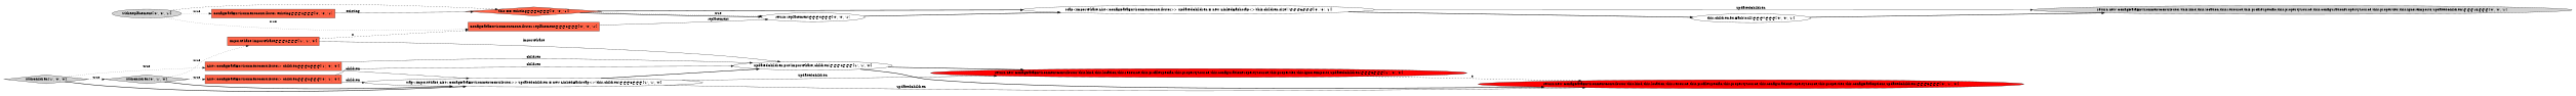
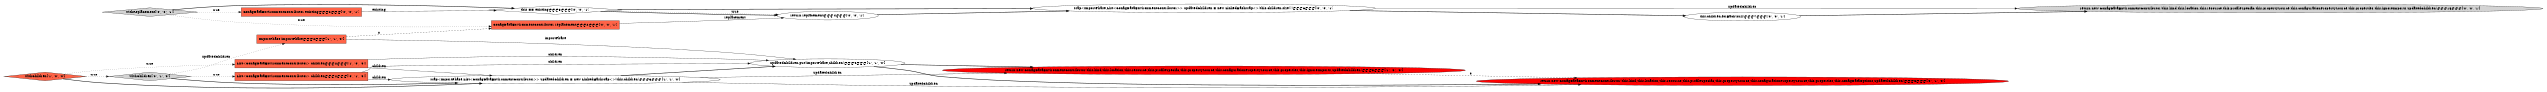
  digraph {
    rankdir=LR
    node [fillcolor=white shape=ellipse style=filled]
    edge [style=bold]
    n1 [label="Map<ImportPhase,List<ConfigDataEnvironmentContributor>> updatedChildren = new LinkedHashMap<>(this.children.size())@@@6@@@['0', '0', '1']"]
    n2 [label="this.children.forEach(null)@@@7@@@['0', '0', '1']"]
    n3 [fillcolor=lightgray label="return new ConfigDataEnvironmentContributor(this.kind,this.location,this.resource,this.profileSpecific,this.propertySource,this.configurationPropertySource,this.properties,this.ignoreImports,updatedChildren)@@@15@@@['0', '0', '1']"]
-   n4 [fillcolor=tomato label="this == existing@@@3@@@['0', '0', '1']" shape=diamond]
+   n4 [label="this == existing@@@3@@@['0', '0', '1']" shape=diamond]
    n5 [label="return replacement@@@4@@@['0', '0', '1']"]
    n6 [fillcolor=tomato label="List<ConfigDataEnvironmentContributor> children@@@2@@@['1', '0', '0']" shape=box]
    n7 [label="Map<ImportPhase,List<ConfigDataEnvironmentContributor>> updatedChildren = new LinkedHashMap<>(this.children)@@@3@@@['1', '1', '0']"]
    n8 [label="updatedChildren.put(importPhase,children)@@@4@@@['1', '1', '0']"]
    n9 [fillcolor=red label="return new ConfigDataEnvironmentContributor(this.kind,this.location,this.resource,this.profileSpecific,this.propertySource,this.configurationPropertySource,this.properties,this.configDataOptions,updatedChildren)@@@5@@@['0', '1', '0']"]
    n10 [fillcolor=red label="return new ConfigDataEnvironmentContributor(this.kind,this.location,this.resource,this.profileSpecific,this.propertySource,this.configurationPropertySource,this.properties,this.ignoreImports,updatedChildren)@@@5@@@['1', '0', '0']"]
-   n11 [fillcolor=lightgray label="withReplacement['0', '0', '1']"]
+   n11 [fillcolor=lightgray label="withReplacement['0', '0', '1']" shape=diamond]
    n12 [fillcolor=tomato label="ConfigDataEnvironmentContributor existing@@@2@@@['0', '0', '1']" shape=box]
    n13 [fillcolor=tomato label="ConfigDataEnvironmentContributor replacement@@@2@@@['0', '0', '1']" shape=box]
    n14 [fillcolor=tomato label="ImportPhase importPhase@@@2@@@['1', '1', '0']" shape=box]
    n15 [fillcolor=tomato label="List<ConfigDataEnvironmentContributor> children@@@2@@@['0', '1', '0']" shape=box]
-   n16 [fillcolor=lightgray label="withChildren['1', '0', '0']" shape=diamond]
+   n16 [fillcolor=tomato label="withChildren['1', '0', '0']" shape=diamond]
    n17 [fillcolor=lightgray label="withChildren['0', '1', '0']" shape=diamond]
    n1 -> n2
    n1 -> n3 [label=updatedChildren style=solid]
    n2 -> n3
    n4 -> n1
    n4 -> n5
    n4 -> n5 [label=true style=dotted]
    n5 -> n1
    n6 -> n7 [label=children style=solid]
    n6 -> n8 [label=children style=solid]
    n7 -> n8
    n7 -> n9 [label=updatedChildren style=solid]
    n7 -> n10 [label=updatedChildren style=solid]
    n8 -> n9
    n8 -> n10
    n10 -> n9 [label=0 style=dashed]
-   n11 -> n4 [style=dashed]
+   n11 -> n4
    n11 -> n12 [label=true style=dotted]
    n11 -> n13 [label=true style=dotted]
    n12 -> n4 [label=existing style=solid]
    n13 -> n5 [label=replacement style=solid]
    n14 -> n8 [label=importPhase style=solid]
    n14 -> n13 [label=0 style=dashed]
    n15 -> n7 [label=children style=solid]
    n15 -> n8 [label=children style=solid]
    n16 -> n6 [label=true style=dotted]
    n16 -> n7
    n16 -> n17 [label=true style=dotted]
    n17 -> n7
-   n17 -> n14 [label=true style=dotted]
+   n17 -> n14 [label=updatedChildren style=dotted]
    n17 -> n15 [label=true style=dotted]
  }
